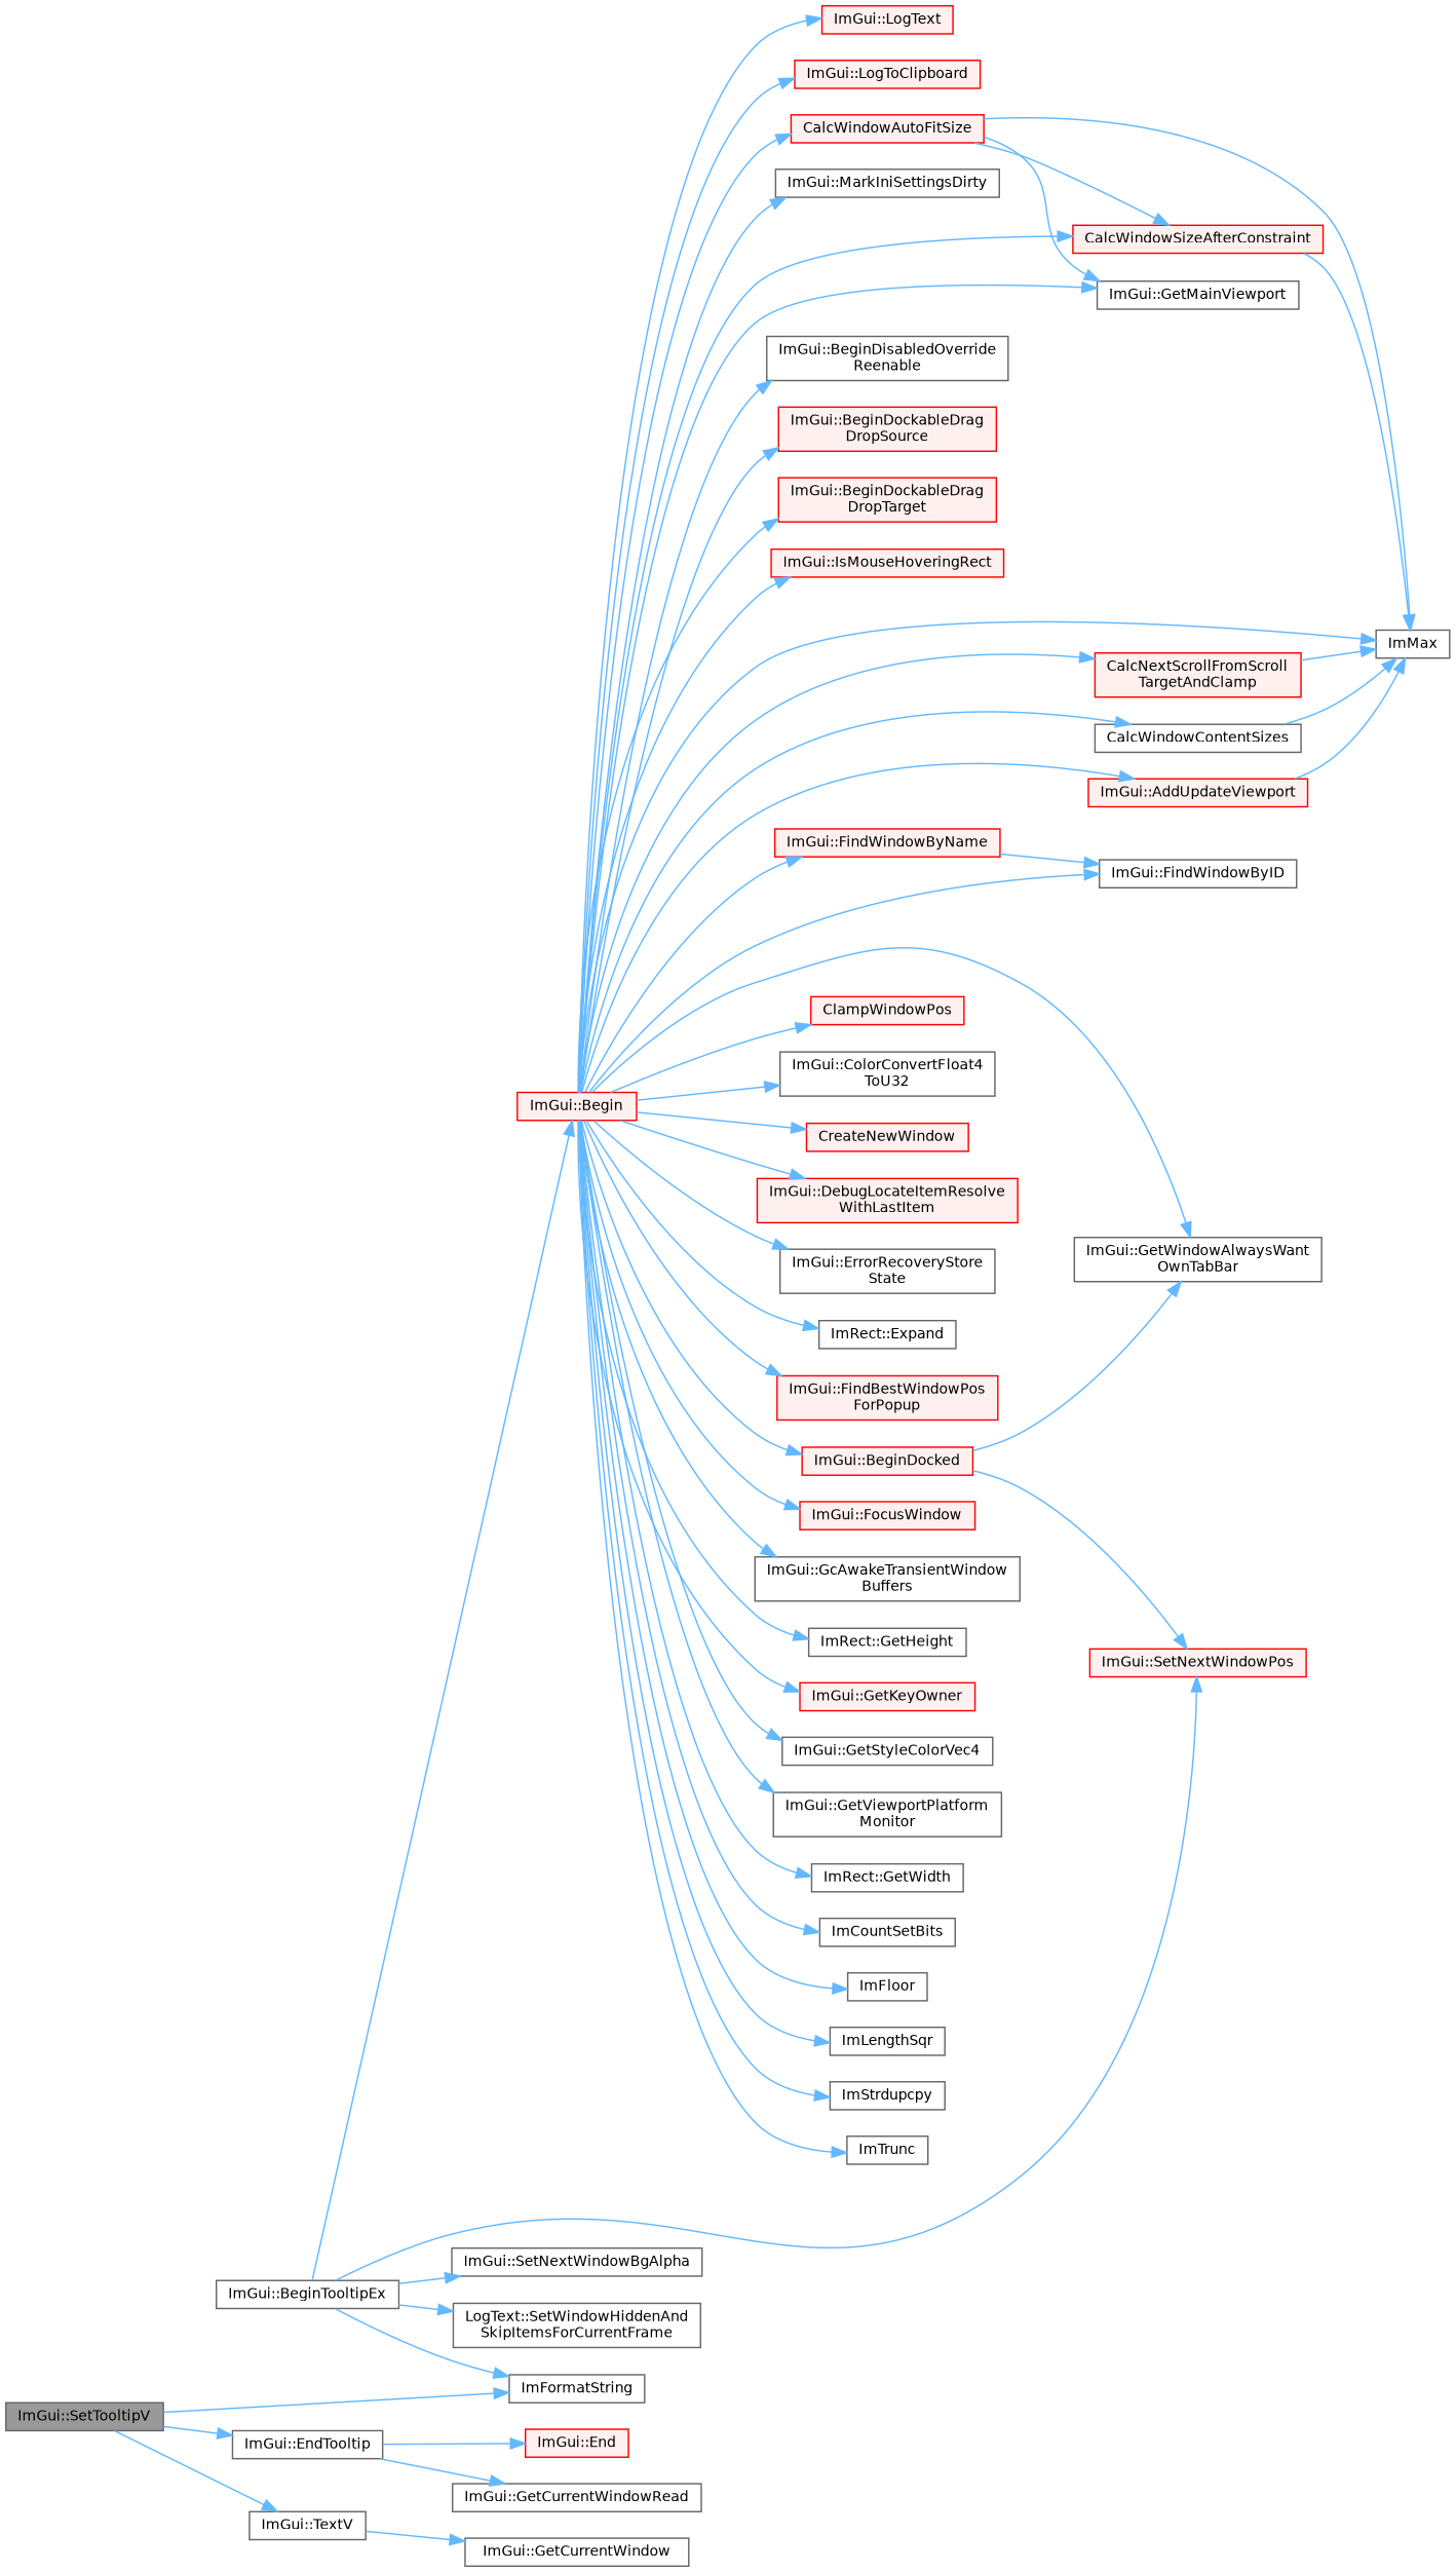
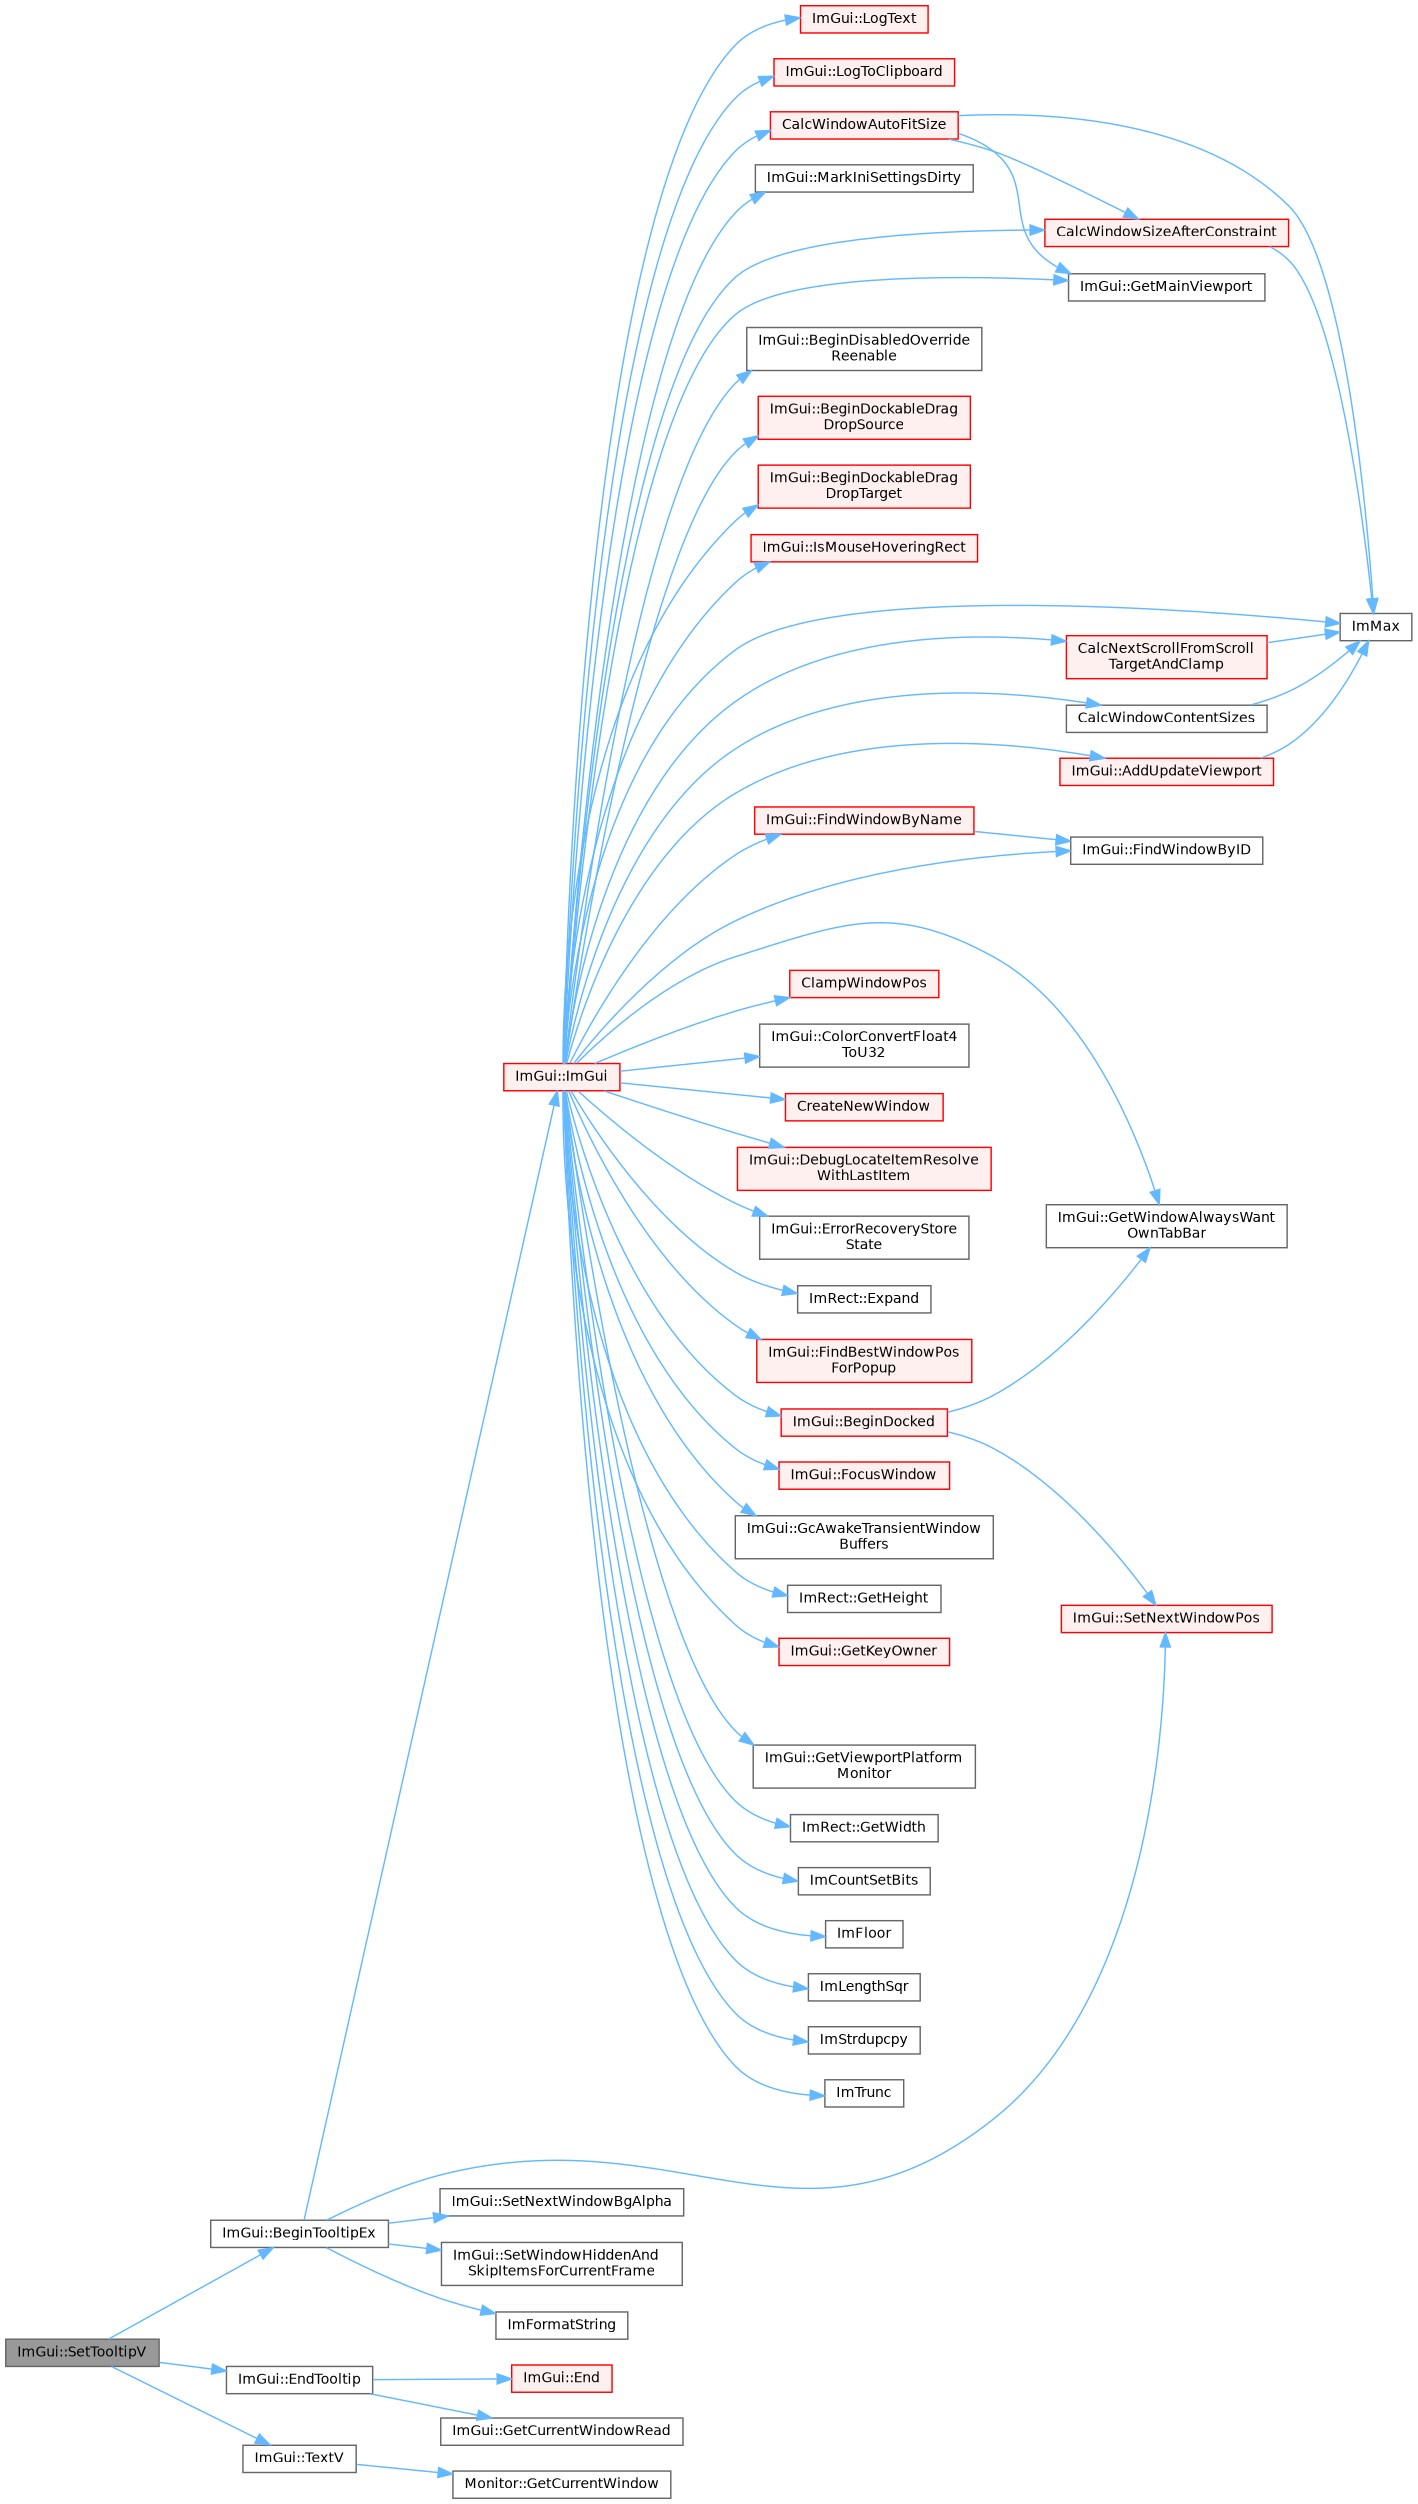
  digraph {
    rankdir=LR
    node [color=grey40 fillcolor=white fontname=Helvetica fontsize=10 shape=box style=filled]
    edge [color=steelblue1 fontname=Helvetica fontsize=10 labelfontname=Helvetica labelfontsize=10 style=solid]
    n1 [color=gray40 fillcolor=grey60 fontcolor=black height=0.2 label="ImGui::SetTooltipV" width=0.4]
    n2 [height=0.2 label="ImGui::BeginTooltipEx" width=0.4]
    n3 [height=0.2 label="ImGui::EndTooltip" width=0.4]
    n4 [height=0.2 label="ImGui::TextV" width=0.4]
-   n5 [color=red fillcolor="#FFF0F0" height=0.2 label="ImGui::Begin" width=0.4]
+   n5 [color=red fillcolor="#FFF0F0" height=0.2 label="ImGui::ImGui" width=0.4]
    n6 [color=red fillcolor="#FFF0F0" height=0.2 label="ImGui::SetNextWindowPos" width=0.4]
    n7 [height=0.2 label=ImFormatString width=0.4]
    n8 [height=0.2 label="ImGui::SetNextWindowBgAlpha" width=0.4]
-   n9 [height=0.2 label="LogText::SetWindowHiddenAnd\lSkipItemsForCurrentFrame" width=0.4]
+   n9 [height=0.2 label="ImGui::SetWindowHiddenAnd\lSkipItemsForCurrentFrame" width=0.4]
    n10 [color=red fillcolor="#FFF0F0" height=0.2 label="ImGui::End" width=0.4]
    n11 [height=0.2 label="ImGui::GetCurrentWindowRead" width=0.4]
-   n12 [height=0.2 label="ImGui::GetCurrentWindow" width=0.4]
+   n12 [height=0.2 label="Monitor::GetCurrentWindow" width=0.4]
    n13 [color=red fillcolor="#FFF0F0" height=0.2 label="ImGui::AddUpdateViewport" width=0.4]
    n14 [height=0.2 label=ImMax width=0.4]
    n15 [height=0.2 label="ImGui::BeginDisabledOverride\lReenable" width=0.4]
    n16 [color=red fillcolor="#FFF0F0" height=0.2 label="ImGui::BeginDockableDrag\lDropSource" width=0.4]
    n17 [color=red fillcolor="#FFF0F0" height=0.2 label="ImGui::BeginDockableDrag\lDropTarget" width=0.4]
    n18 [color=red fillcolor="#FFF0F0" height=0.2 label="ImGui::IsMouseHoveringRect" width=0.4]
    n19 [color=red fillcolor="#FFF0F0" height=0.2 label="ImGui::BeginDocked" width=0.4]
    n20 [height=0.2 label="ImGui::GetWindowAlwaysWant\lOwnTabBar" width=0.4]
    n21 [color=red fillcolor="#FFF0F0" height=0.2 label="CalcNextScrollFromScroll\lTargetAndClamp" width=0.4]
    n22 [color=red fillcolor="#FFF0F0" height=0.2 label=CalcWindowAutoFitSize width=0.4]
    n23 [color=red fillcolor="#FFF0F0" height=0.2 label=CalcWindowSizeAfterConstraint width=0.4]
    n24 [height=0.2 label="ImGui::GetMainViewport" width=0.4]
    n25 [height=0.2 label=CalcWindowContentSizes width=0.4]
    n26 [color=red fillcolor="#FFF0F0" height=0.2 label=ClampWindowPos width=0.4]
    n27 [height=0.2 label="ImGui::ColorConvertFloat4\lToU32" width=0.4]
    n28 [color=red fillcolor="#FFF0F0" height=0.2 label=CreateNewWindow width=0.4]
    n29 [color=red fillcolor="#FFF0F0" height=0.2 label="ImGui::DebugLocateItemResolve\lWithLastItem" width=0.4]
    n30 [height=0.2 label="ImGui::ErrorRecoveryStore\lState" width=0.4]
    n31 [height=0.2 label="ImRect::Expand" width=0.4]
    n32 [color=red fillcolor="#FFF0F0" height=0.2 label="ImGui::FindBestWindowPos\lForPopup" width=0.4]
    n33 [height=0.2 label="ImGui::FindWindowByID" width=0.4]
    n34 [color=red fillcolor="#FFF0F0" height=0.2 label="ImGui::FindWindowByName" width=0.4]
    n35 [color=red fillcolor="#FFF0F0" height=0.2 label="ImGui::FocusWindow" width=0.4]
    n36 [height=0.2 label="ImGui::GcAwakeTransientWindow\lBuffers" width=0.4]
    n37 [height=0.2 label="ImRect::GetHeight" width=0.4]
    n38 [color=red fillcolor="#FFF0F0" height=0.2 label="ImGui::GetKeyOwner" width=0.4]
-   n39 [height=0.2 label="ImGui::GetStyleColorVec4" width=0.4]
    n40 [height=0.2 label="ImGui::GetViewportPlatform\lMonitor" width=0.4]
    n41 [height=0.2 label="ImRect::GetWidth" width=0.4]
    n42 [height=0.2 label=ImCountSetBits width=0.4]
    n43 [height=0.2 label=ImFloor width=0.4]
    n44 [height=0.2 label=ImLengthSqr width=0.4]
    n45 [height=0.2 label=ImStrdupcpy width=0.4]
    n46 [height=0.2 label=ImTrunc width=0.4]
    n47 [color=red fillcolor="#FFF0F0" height=0.2 label="ImGui::LogText" width=0.4]
    n48 [color=red fillcolor="#FFF0F0" height=0.2 label="ImGui::LogToClipboard" width=0.4]
    n49 [height=0.2 label="ImGui::MarkIniSettingsDirty" width=0.4]
-   n1 -> n7
+   n1 -> n2
    n1 -> n3
    n1 -> n4
    n2 -> n5
    n2 -> n6
    n2 -> n7
    n2 -> n8
    n2 -> n9
    n3 -> n10
    n3 -> n11
    n4 -> n12
    n5 -> n13
    n5 -> n14
    n5 -> n15
    n5 -> n16
    n5 -> n17
    n5 -> n18
    n5 -> n19
    n5 -> n20
    n5 -> n21
    n5 -> n22
    n5 -> n23
    n5 -> n24
    n5 -> n25
    n5 -> n26
    n5 -> n27
    n5 -> n28
    n5 -> n29
    n5 -> n30
    n5 -> n31
    n5 -> n32
    n5 -> n33
    n5 -> n34
    n5 -> n35
    n5 -> n36
    n5 -> n37
    n5 -> n38
-   n5 -> n39
    n5 -> n40
    n5 -> n41
    n5 -> n42
    n5 -> n43
    n5 -> n44
    n5 -> n45
    n5 -> n46
    n5 -> n47
    n5 -> n48
    n5 -> n49
    n13 -> n14
    n19 -> n6
    n19 -> n20
    n21 -> n14
    n22 -> n14
    n22 -> n23
    n22 -> n24
    n23 -> n14
    n25 -> n14
    n34 -> n33
  }
